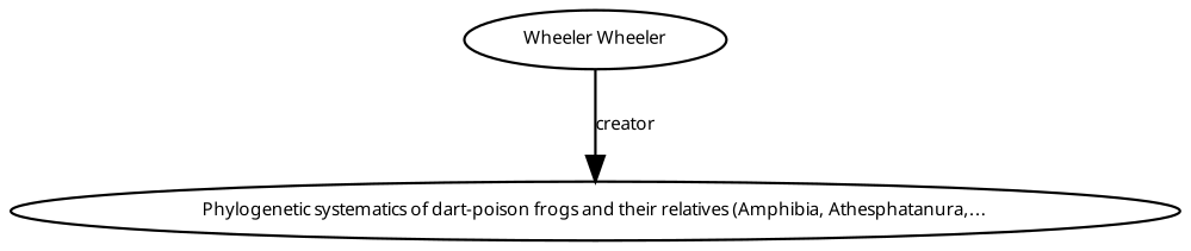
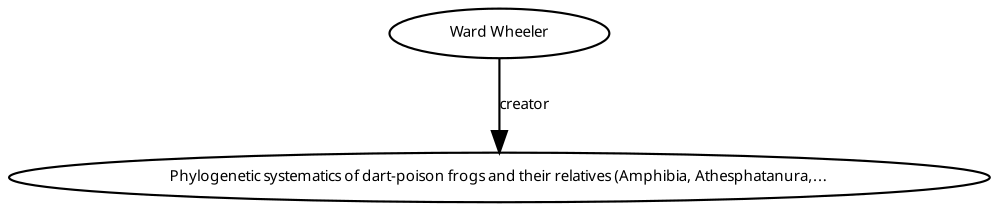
  digraph {
    fontname="Noto Sans"
    node [fontname="Noto Sans" fontsize=7]
-   n1 [height=0.27433100247 label="Wheeler Wheeler" width=0.27433100247]
+   n1 [height=0.27433100247 label="Ward Wheeler" width=0.27433100247]
    n2 [height=0.27433100247 label="Phylogenetic systematics of dart-poison frogs and their relatives (Amphibia, Athesphatanura,..." width=0.27433100247]
    n1 -> n2 [fontname="Noto Sans" fontsize=7 label=creator]
  }
